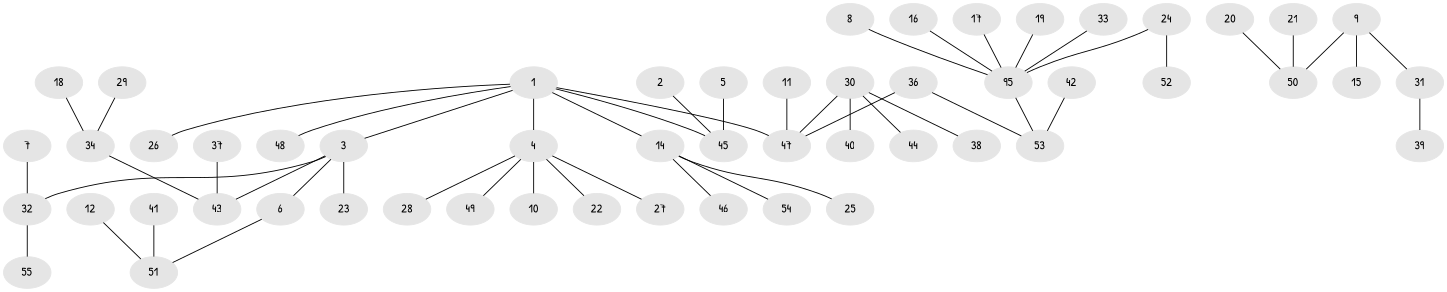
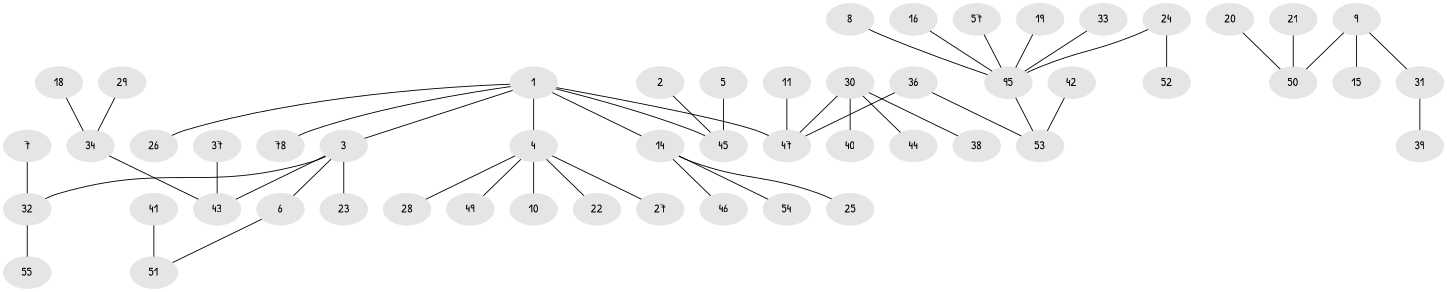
  graph {
    fontname="Patrick Hand"
    node [color=gray90 fontname="Patrick Hand" style=filled]
    edge [fontname="Patrick Hand" weight=1.0]
    1
    3
    4
    14
    26
    45
    47
-   48
+   48 [label=78]
    6
    23
    32
    43
    10
    22
    27
    28
    49
    25
    46
    54
    2
    51
    55
    5
    7
    n26 [label=95]
    8
    53
    9
    50
    15
    31
    39
    11
-   12
    16
-   17
+   17 [label=57]
    18
    34
    19
    20
    21
    24
    52
    29
    30
    38
    40
    44
    33
    36
    37
    41
    42
    1 -- 3
    1 -- 4
    1 -- 14
    1 -- 26
    1 -- 45
    1 -- 47
    1 -- 48
    3 -- 6
    3 -- 23
    3 -- 32
    3 -- 43
    4 -- 10
    4 -- 22
    4 -- 27
    4 -- 28
    4 -- 49
    14 -- 25
    14 -- 46
    14 -- 54
    6 -- 51
    32 -- 55
    2 -- 45
    5 -- 45
    7 -- 32
    n26 -- 53
    8 -- n26
    9 -- 50
    9 -- 15
    9 -- 31
    31 -- 39
    11 -- 47
-   12 -- 51
    16 -- n26
    17 -- n26
    18 -- 34
    34 -- 43
    19 -- n26
    20 -- 50
    21 -- 50
    24 -- n26
    24 -- 52
    29 -- 34
    30 -- 47
    30 -- 38
    30 -- 40
    30 -- 44
    33 -- n26
    36 -- 47
    36 -- 53
    37 -- 43
    41 -- 51
    42 -- 53
  }
